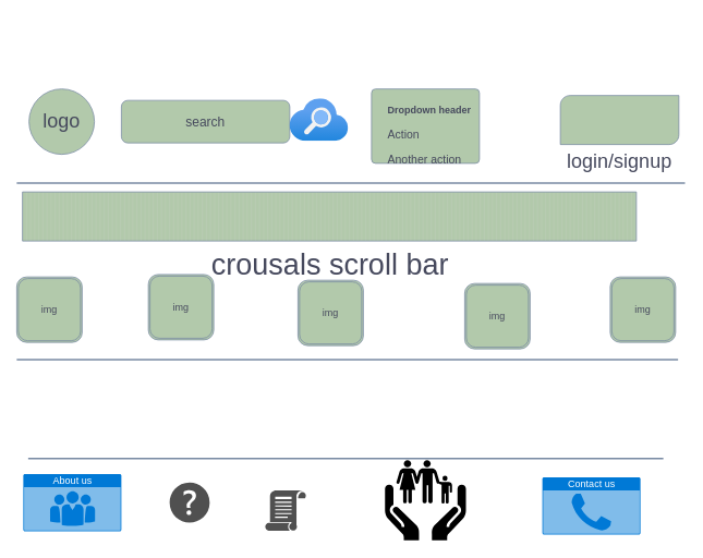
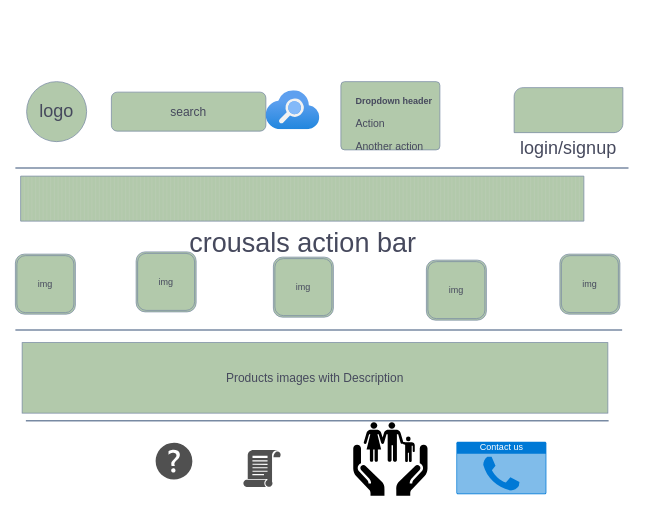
  <mxCell id="0" />
  <mxCell id="1" parent="0" />
  <mxCell id="2" value="&lt;font style=&quot;font-size: 24px;&quot;&gt;logo&lt;/font&gt;" style="ellipse;whiteSpace=wrap;html=1;aspect=fixed;fillColor=#B2C9AB;strokeColor=#788AA3;fontColor=#46495D;rounded=1;" parent="1" vertex="1"><mxGeometry x="35" y="108" width="80" height="80" as="geometry" /></mxCell>
  <mxCell id="3" value="&lt;font size=&quot;3&quot;&gt;search&lt;/font&gt;" style="rounded=1;whiteSpace=wrap;html=1;fillColor=#B2C9AB;strokeColor=#788AA3;fontColor=#46495D;" parent="1" vertex="1"><mxGeometry x="148" y="122" width="206" height="52" as="geometry" /></mxCell>
  <mxCell id="4" value="" style="aspect=fixed;html=1;points=[];align=center;image;fontSize=12;image=img/lib/azure2/app_services/Search_Services.svg;fillColor=#B2C9AB;strokeColor=#788AA3;fontColor=#46495D;rounded=1;" parent="1" vertex="1"><mxGeometry x="354" y="120" width="72" height="52" as="geometry" /></mxCell>
  <mxCell id="5" value="login/signup" style="verticalLabelPosition=bottom;verticalAlign=top;html=1;shape=mxgraph.basic.diag_round_rect;dx=6;whiteSpace=wrap;fontSize=24;fillColor=#B2C9AB;strokeColor=#788AA3;fontColor=#46495D;rounded=1;" parent="1" vertex="1"><mxGeometry x="685" y="116" width="145" height="60" as="geometry" /></mxCell>
  <mxCell id="6" value="" style="shape=image;html=1;verticalAlign=top;verticalLabelPosition=bottom;imageAspect=0;aspect=fixed;image=https://cdn1.iconfinder.com/data/icons/material-core/20/shopping-cart-128.png;rounded=1;fillColor=#B2C9AB;strokeColor=#788AA3;fontColor=#46495D;" parent="1" vertex="1"><mxGeometry x="596" y="121" width="71" height="71" as="geometry" /></mxCell>
  <mxCell id="7" value="" style="html=1;shadow=0;dashed=0;shape=mxgraph.bootstrap.rrect;rSize=5;fillColor=#B2C9AB;strokeColor=#788AA3;rounded=1;fontColor=#46495D;" parent="1" vertex="1"><mxGeometry x="454" y="108" width="132" height="91" as="geometry" /></mxCell>
  <mxCell id="8" value="Dropdown header" style="fillColor=none;strokeColor=none;align=left;spacing=20;fontSize=12;fontColor=#46495D;fontStyle=1;rounded=1;" parent="7" vertex="1"><mxGeometry width="140" height="30" relative="1" as="geometry"><mxPoint y="10" as="offset" /></mxGeometry></mxCell>
  <mxCell id="9" value="Action" style="fillColor=none;strokeColor=none;align=left;spacing=20;fontSize=14;rounded=1;fontColor=#46495D;" parent="7" vertex="1"><mxGeometry width="140" height="30" relative="1" as="geometry"><mxPoint y="40" as="offset" /></mxGeometry></mxCell>
  <mxCell id="10" value="Another action" style="fillColor=none;strokeColor=none;align=left;spacing=20;fontSize=14;rounded=1;fontColor=#46495D;" parent="7" vertex="1"><mxGeometry width="140" height="30" relative="1" as="geometry"><mxPoint y="70" as="offset" /></mxGeometry></mxCell>
  <mxCell id="11" value="" style="line;strokeWidth=2;html=1;rounded=1;fillColor=#B2C9AB;strokeColor=#788AA3;fontColor=#46495D;" parent="1" vertex="1"><mxGeometry x="20" y="20" width="817.5" height="406" as="geometry" /></mxCell>
  <mxCell id="12" value="img" style="shape=ext;double=1;whiteSpace=wrap;html=1;aspect=fixed;rounded=1;fillColor=#B2C9AB;strokeColor=#788AA3;fontColor=#46495D;" parent="1" vertex="1"><mxGeometry x="20" y="338" width="80" height="80" as="geometry" /></mxCell>
  <mxCell id="13" value="img" style="shape=ext;double=1;whiteSpace=wrap;html=1;aspect=fixed;rounded=1;fillColor=#B2C9AB;strokeColor=#788AA3;fontColor=#46495D;" parent="1" vertex="1"><mxGeometry x="181" y="335" width="80" height="80" as="geometry" /></mxCell>
  <mxCell id="14" value="img" style="shape=ext;double=1;whiteSpace=wrap;html=1;aspect=fixed;rounded=1;fillColor=#B2C9AB;strokeColor=#788AA3;fontColor=#46495D;" parent="1" vertex="1"><mxGeometry x="364" y="342" width="80" height="80" as="geometry" /></mxCell>
  <mxCell id="15" value="img" style="shape=ext;double=1;whiteSpace=wrap;html=1;aspect=fixed;rounded=1;fillColor=#B2C9AB;strokeColor=#788AA3;fontColor=#46495D;" parent="1" vertex="1"><mxGeometry x="568" y="346" width="80" height="80" as="geometry" /></mxCell>
  <mxCell id="16" value="img" style="shape=ext;double=1;whiteSpace=wrap;html=1;aspect=fixed;rounded=1;fillColor=#B2C9AB;strokeColor=#788AA3;fontColor=#46495D;" parent="1" vertex="1"><mxGeometry x="746" y="338" width="80" height="80" as="geometry" /></mxCell>
  <mxCell id="17" value="" style="line;strokeWidth=2;html=1;rounded=1;fillColor=#B2C9AB;strokeColor=#788AA3;fontColor=#46495D;" parent="1" vertex="1"><mxGeometry x="20" y="434" width="809" height="10" as="geometry" /></mxCell>
- <mxCell id="19" value="crousals scroll bar" style="verticalLabelPosition=bottom;verticalAlign=top;html=1;shape=mxgraph.basic.patternFillRect;fillStyle=vert;step=5;fillStrokeWidth=0.2;fillStrokeColor=#dddddd;rounded=1;fontSize=36;fillColor=#B2C9AB;strokeColor=#788AA3;fontColor=#46495D;" parent="1" vertex="1"><mxGeometry x="27" y="234" width="751" height="60" as="geometry" /></mxCell>
+ <mxCell id="18" value="&lt;font size=&quot;3&quot;&gt;Products images with Description&lt;/font&gt;" style="rounded=0;whiteSpace=wrap;html=1;fillColor=#B2C9AB;strokeColor=#788AA3;fontColor=#46495D;" parent="1" vertex="1"><mxGeometry x="29" y="456" width="781" height="94" as="geometry" /></mxCell>
+ <mxCell id="19" value="crousals action bar" style="verticalLabelPosition=bottom;verticalAlign=top;html=1;shape=mxgraph.basic.patternFillRect;fillStyle=vert;step=5;fillStrokeWidth=0.2;fillStrokeColor=#dddddd;rounded=1;fontSize=36;fillColor=#B2C9AB;strokeColor=#788AA3;fontColor=#46495D;" parent="1" vertex="1"><mxGeometry x="27" y="234" width="751" height="60" as="geometry" /></mxCell>
  <mxCell id="20" value="" style="line;strokeWidth=2;html=1;rounded=1;fontSize=36;fontColor=#46495D;fillColor=#B2C9AB;strokeColor=#788AA3;" parent="1" vertex="1"><mxGeometry x="34" y="555" width="777" height="10" as="geometry" /></mxCell>
- <mxCell id="21" value="About us" style="html=1;strokeColor=none;fillColor=#0079D6;labelPosition=center;verticalLabelPosition=middle;verticalAlign=top;align=center;fontSize=12;outlineConnect=0;spacingTop=-6;fontColor=#FFFFFF;sketch=0;shape=mxgraph.sitemap.about_us;" parent="1" vertex="1"><mxGeometry x="28" y="579" width="120" height="70" as="geometry" /></mxCell>
  <mxCell id="22" value="" style="sketch=0;pointerEvents=1;shadow=0;dashed=0;html=1;strokeColor=none;fillColor=#505050;labelPosition=center;verticalLabelPosition=bottom;verticalAlign=top;outlineConnect=0;align=center;shape=mxgraph.office.concepts.help;fontColor=#46495D;" parent="1" vertex="1"><mxGeometry x="207" y="589.5" width="49" height="49" as="geometry" /></mxCell>
  <mxCell id="23" value="" style="sketch=0;pointerEvents=1;shadow=0;dashed=0;html=1;strokeColor=none;labelPosition=center;verticalLabelPosition=bottom;verticalAlign=top;align=center;fillColor=#505050;shape=mxgraph.mscae.intune.policy;fontColor=#46495D;" parent="1" vertex="1"><mxGeometry x="324" y="599" width="50" height="50" as="geometry" /></mxCell>
  <mxCell id="24" value="" style="shape=mxgraph.signs.healthcare.social_services;html=1;pointerEvents=1;fillColor=#000000;strokeColor=none;verticalLabelPosition=bottom;verticalAlign=top;align=center;fontColor=#46495D;" parent="1" vertex="1"><mxGeometry x="470.5" y="562" width="99" height="98" as="geometry" /></mxCell>
- <mxCell id="25" value="Contact us" style="html=1;strokeColor=none;fillColor=#0079D6;labelPosition=center;verticalLabelPosition=middle;verticalAlign=top;align=center;fontSize=12;outlineConnect=0;spacingTop=-6;fontColor=#FFFFFF;sketch=0;shape=mxgraph.sitemap.contact_us;" parent="1" vertex="1"><mxGeometry x="663" y="583" width="120" height="70" as="geometry" /></mxCell>
+ <mxCell id="25" value="Contact us" style="html=1;strokeColor=none;fillColor=#0079D6;labelPosition=center;verticalLabelPosition=middle;verticalAlign=top;align=center;fontSize=12;outlineConnect=0;spacingTop=-6;fontColor=#FFFFFF;sketch=0;shape=mxgraph.sitemap.contact_us;" parent="1" vertex="1"><mxGeometry x="608" y="588" width="120" height="70" as="geometry" /></mxCell>
